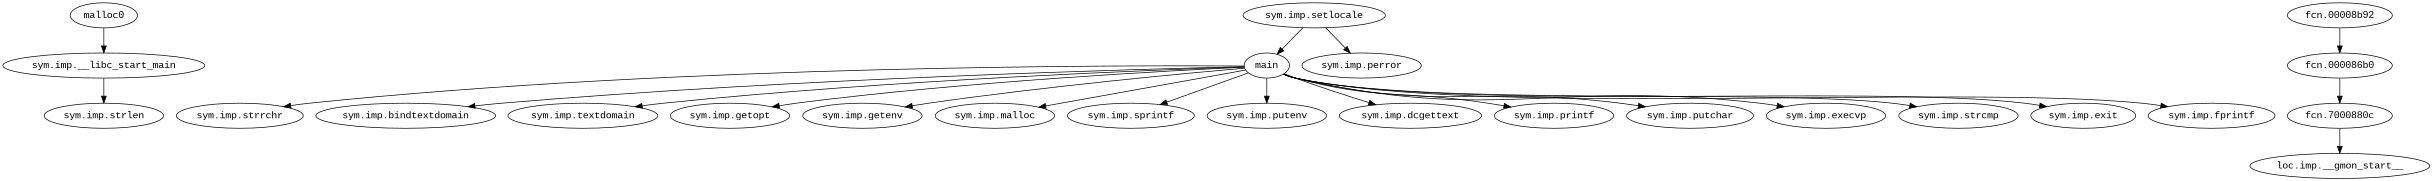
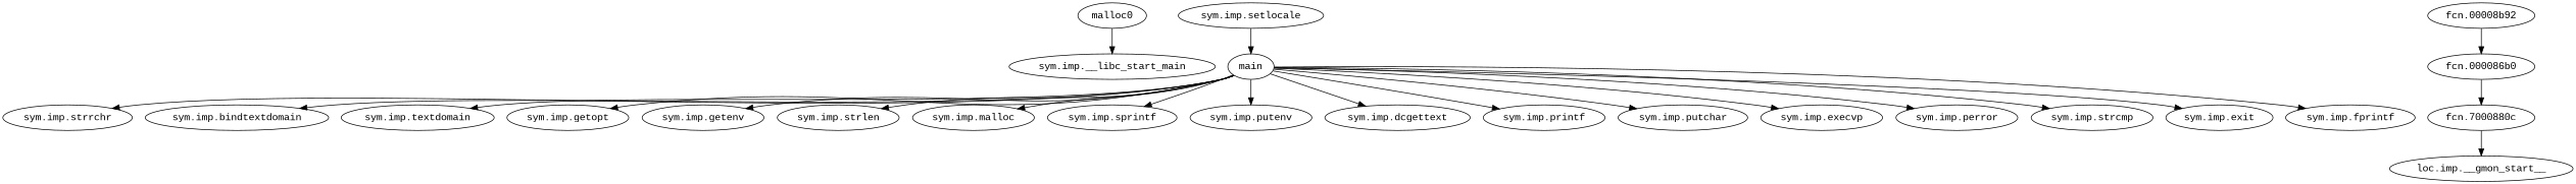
  digraph {
    fontname="Liberation Mono"
    node [fontname="Liberation Mono"]
    edge [fontname="Liberation Mono"]
    n1 [label=malloc0]
    n2 [label="sym.imp.__libc_start_main"]
    n3 [label=main]
    n4 [label="sym.imp.strrchr"]
    n5 [label="sym.imp.bindtextdomain"]
    n6 [label="sym.imp.textdomain"]
    n7 [label="sym.imp.getopt"]
    n8 [label="sym.imp.getenv"]
    n9 [label="sym.imp.strlen"]
    n10 [label="sym.imp.malloc"]
    n11 [label="sym.imp.sprintf"]
    n12 [label="sym.imp.putenv"]
    n13 [label="sym.imp.dcgettext"]
    n14 [label="sym.imp.printf"]
    n15 [label="sym.imp.putchar"]
    n16 [label="sym.imp.execvp"]
    n17 [label="sym.imp.perror"]
    n18 [label="sym.imp.strcmp"]
    n19 [label="sym.imp.exit"]
    n20 [label="sym.imp.fprintf"]
    n21 [label="sym.imp.setlocale"]
    n22 [label="fcn.00008b92"]
    n23 [label="fcn.000086b0"]
    n24 [label="fcn.7000880c"]
    n25 [label="loc.imp.__gmon_start__"]
    n1 -> n2
    n3 -> n4
    n3 -> n5
    n3 -> n6
    n3 -> n7
    n3 -> n8
-   n2 -> n9
+   n3 -> n9
    n3 -> n10
    n3 -> n11
    n3 -> n12
    n3 -> n13
    n3 -> n14
    n3 -> n15
    n3 -> n16
-   n21 -> n17
+   n3 -> n17
    n3 -> n18
    n3 -> n19
    n3 -> n20
    n21 -> n3
    n22 -> n23
    n23 -> n24
    n24 -> n25
  }
